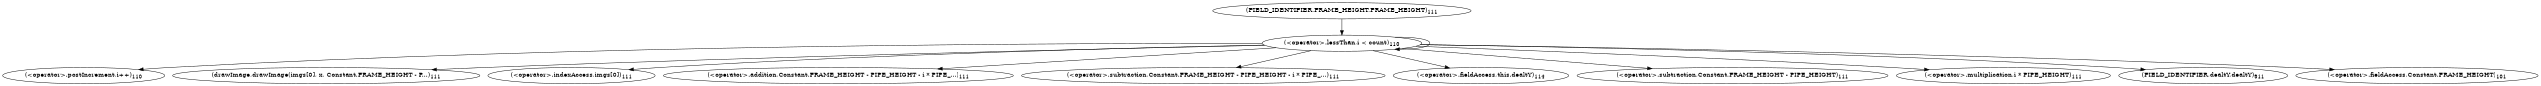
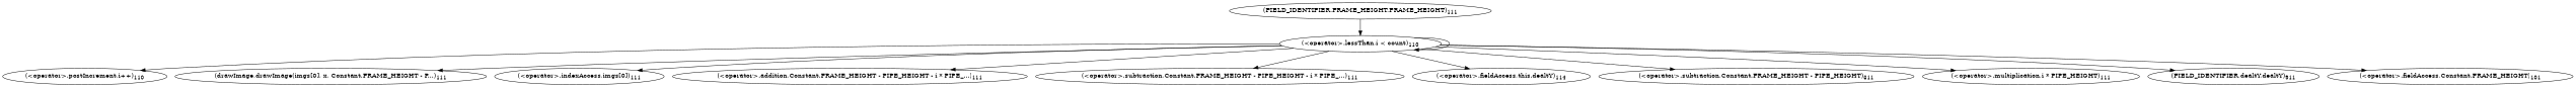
  digraph {
    n1 [label=<(&lt;operator&gt;.lessThan,i &lt; count)<SUB>110</SUB>>]
    n2 [label=<(&lt;operator&gt;.postIncrement,i++)<SUB>110</SUB>>]
    n3 [label=<(drawImage,drawImage(imgs[0], x, Constant.FRAME_HEIGHT - P...)<SUB>111</SUB>>]
    n4 [label=<(&lt;operator&gt;.indexAccess,imgs[0])<SUB>111</SUB>>]
    n5 [label=<(&lt;operator&gt;.addition,Constant.FRAME_HEIGHT - PIPE_HEIGHT - i * PIPE_...)<SUB>111</SUB>>]
    n6 [label=<(&lt;operator&gt;.subtraction,Constant.FRAME_HEIGHT - PIPE_HEIGHT - i * PIPE_...)<SUB>111</SUB>>]
    n7 [label=<(&lt;operator&gt;.fieldAccess,this.dealtY)<SUB>114</SUB>>]
-   n8 [label=<(&lt;operator&gt;.subtraction,Constant.FRAME_HEIGHT - PIPE_HEIGHT)<SUB>111</SUB>>]
+   n8 [label=<(&lt;operator&gt;.subtraction,Constant.FRAME_HEIGHT - PIPE_HEIGHT)<SUB>311</SUB>>]
    n9 [label=<(&lt;operator&gt;.multiplication,i * PIPE_HEIGHT)<SUB>111</SUB>>]
    n10 [label=<(FIELD_IDENTIFIER,dealtY,dealtY)<SUB>911</SUB>>]
    n11 [label=<(&lt;operator&gt;.fieldAccess,Constant.FRAME_HEIGHT)<SUB>101</SUB>>]
    n12 [label=<(FIELD_IDENTIFIER,FRAME_HEIGHT,FRAME_HEIGHT)<SUB>111</SUB>>]
    n1 -> n1
    n1 -> n2
    n1 -> n3
    n1 -> n4
    n1 -> n5
    n1 -> n6
    n1 -> n7
    n1 -> n8
    n1 -> n9
    n1 -> n10
    n1 -> n11
    n12 -> n1
  }
